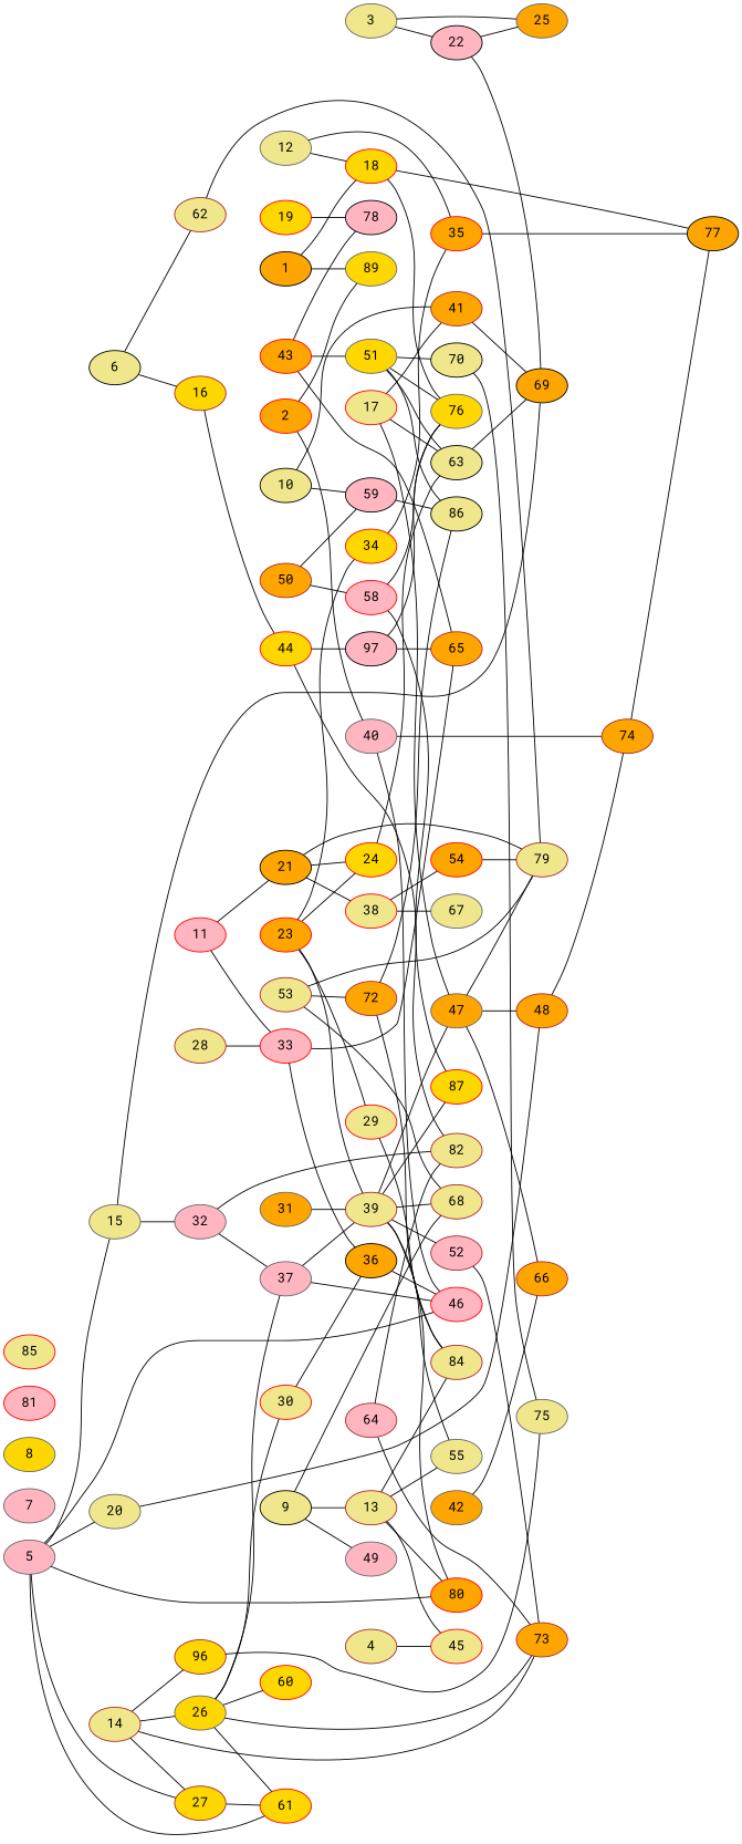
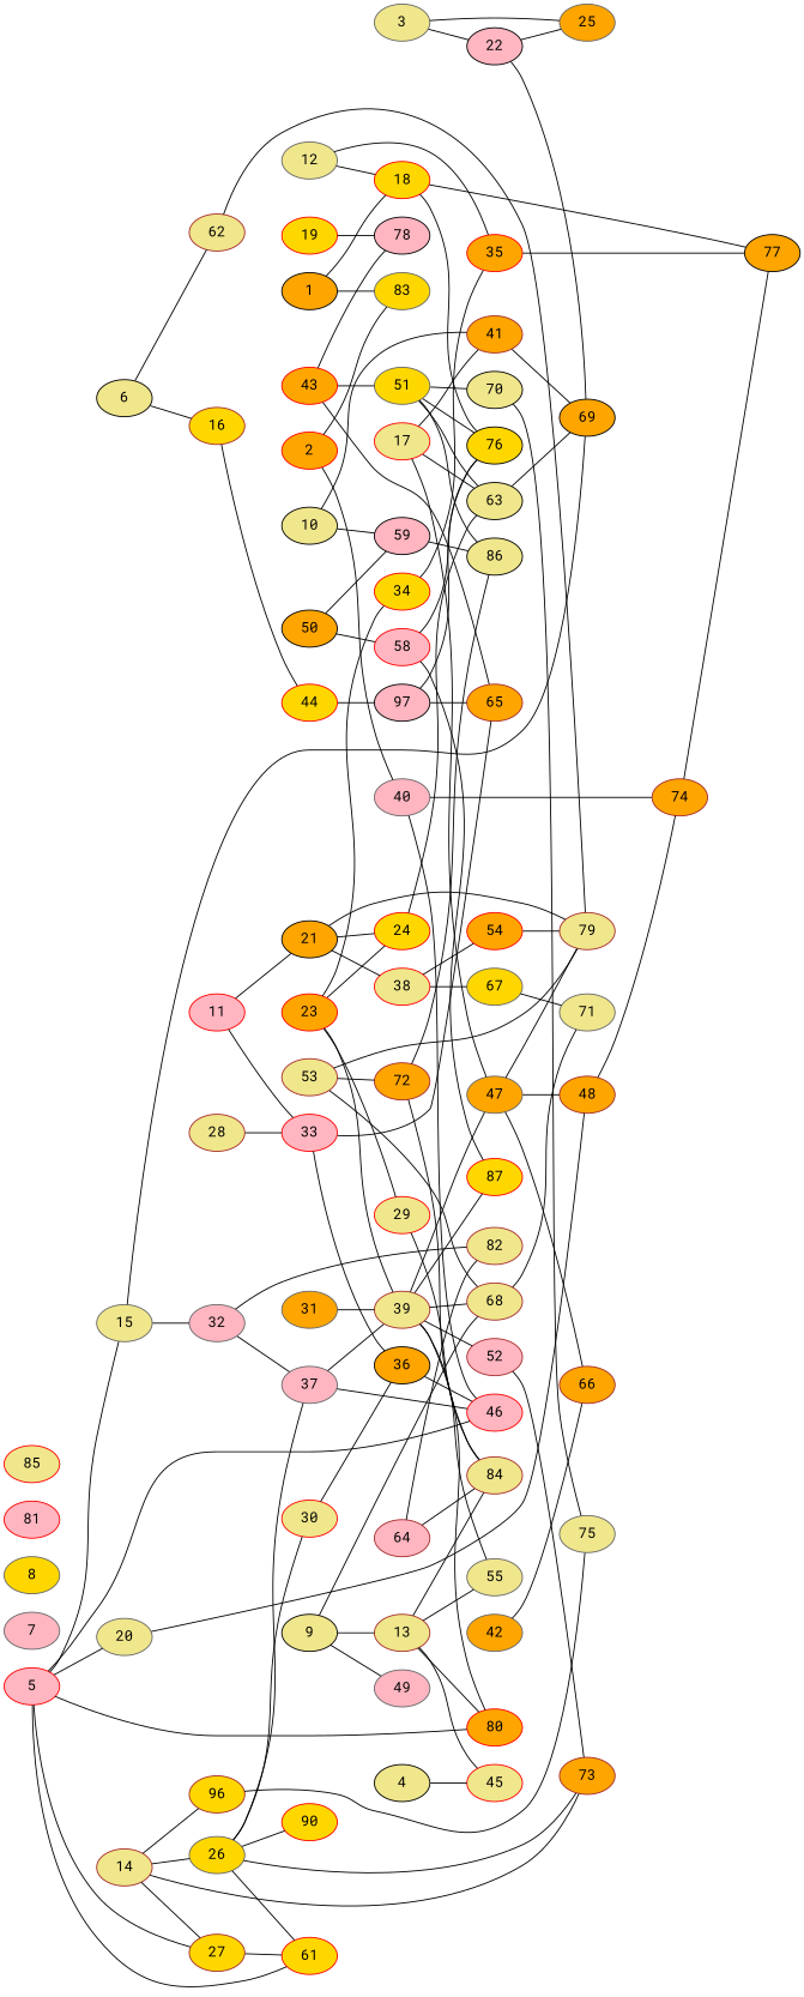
  graph {
    fontname="Roboto Mono"
    rankdir=LR
    node [color=red fillcolor=khaki fontname="Roboto Mono" style=filled]
    edge [fontname="Roboto Mono"]
    1 [color=black fillcolor=orange]
    18 [fillcolor=gold]
-   83 [color=gray40 fillcolor=gold label=89]
-   76 [color=gray40 fillcolor=gold]
+   83 [color=gray40 fillcolor=gold]
+   76 [color=black fillcolor=gold]
    77 [color=black fillcolor=orange]
    2 [fillcolor=orange]
    40 [color=gray40 fillcolor=lightpink]
    46 [fillcolor=lightpink]
    74 [color=brown fillcolor=orange]
    3 [color=gray40]
    22 [color=black fillcolor=lightpink]
    25 [color=gray40 fillcolor=orange]
    69 [color=black fillcolor=orange]
-   4 [color=brown]
+   4 [color=black]
    45
-   5 [color=gray40 fillcolor=lightpink]
+   5 [fillcolor=lightpink]
    15 [color=gray40]
    20 [color=gray40]
    27 [color=brown fillcolor=gold]
    61 [fillcolor=gold]
    80 [fillcolor=orange]
    32 [color=gray40 fillcolor=lightpink]
    48 [color=brown fillcolor=orange]
    6 [color=black]
    16 [color=brown fillcolor=gold]
    62 [color=brown]
    44 [fillcolor=gold]
    79 [color=brown]
    7 [color=gray40 fillcolor=lightpink]
    8 [color=gray40 fillcolor=gold]
    9 [color=black]
    13 [color=brown]
    49 [color=gray40 fillcolor=lightpink]
    68 [color=brown]
    55 [color=gray40]
    84 [color=brown]
+   71 [color=gray40]
    10 [color=black]
    41 [color=brown fillcolor=orange]
    59 [color=black fillcolor=lightpink]
    86 [color=black]
    11 [fillcolor=lightpink]
    21 [color=black fillcolor=orange]
    33 [fillcolor=lightpink]
    24 [fillcolor=gold]
    38
    36 [color=black fillcolor=orange]
    65 [color=brown fillcolor=orange]
    12 [color=gray40]
    35 [fillcolor=orange]
    14 [color=brown]
    26 [color=gray40 fillcolor=gold]
    n53 [color=brown fillcolor=gold label=96]
    73 [color=brown fillcolor=orange]
    30
    37 [color=gray40 fillcolor=lightpink]
-   60 [fillcolor=gold]
+   60 [fillcolor=gold label=90]
    75 [color=gray40]
    82 [color=brown]
    n60 [color=black fillcolor=lightpink label=97]
    17
    47 [color=gray40 fillcolor=orange]
    63 [color=black]
    66 [color=brown fillcolor=orange]
    19 [fillcolor=gold]
    78 [color=black fillcolor=lightpink]
    54 [fillcolor=orange]
-   67 [color=gray40]
+   67 [color=gray40 fillcolor=gold]
    23 [fillcolor=orange]
    29
    34 [fillcolor=gold]
    39 [color=brown]
    52 [color=brown fillcolor=lightpink]
    87 [fillcolor=gold]
    28 [color=brown]
    31 [color=gray40 fillcolor=orange]
    42 [color=gray40 fillcolor=orange]
    43 [fillcolor=orange]
    51 [color=gray40 fillcolor=gold]
    70 [color=black]
-   50 [color=brown fillcolor=orange]
+   50 [color=black fillcolor=orange]
    58 [fillcolor=lightpink]
    53 [color=brown]
    72 [color=brown fillcolor=orange]
    64 [color=brown fillcolor=lightpink]
    81 [fillcolor=lightpink]
    85
    1 -- 18
    1 -- 83
    18 -- 76
    18 -- 77
    2 -- 83
    2 -- 40
    40 -- 46
    40 -- 74
    74 -- 77
    3 -- 22
    3 -- 25
    22 -- 25
    22 -- 69
    4 -- 45
    5 -- 46
    5 -- 15
    5 -- 20
    5 -- 27
    5 -- 61
    5 -- 80
    15 -- 69
    15 -- 32
    20 -- 48
    27 -- 61
    32 -- 37
    32 -- 82
    48 -- 74
    6 -- 16
    6 -- 62
    16 -- 44
    62 -- 79
-   44 -- 82
    44 -- n60
    9 -- 13
    9 -- 49
    9 -- 68
    13 -- 45
    13 -- 80
    13 -- 55
    13 -- 84
+   68 -- 71
    10 -- 41
    10 -- 59
    41 -- 69
    59 -- 86
    11 -- 21
    11 -- 33
    21 -- 79
    21 -- 24
    21 -- 38
    33 -- 36
    33 -- 65
    24 -- 63
    38 -- 54
    38 -- 67
    36 -- 46
    12 -- 18
    12 -- 35
    35 -- 77
    14 -- 27
    14 -- 26
    14 -- n53
    14 -- 73
    26 -- 61
    26 -- 73
    26 -- 30
    26 -- 37
    26 -- 60
    n53 -- 75
    30 -- 36
    37 -- 46
    37 -- 39
    n60 -- 76
    n60 -- 65
    17 -- 41
    17 -- 47
    17 -- 63
    47 -- 48
    47 -- 79
    47 -- 66
    63 -- 69
    19 -- 78
    54 -- 79
+   67 -- 71
    23 -- 24
    23 -- 29
    23 -- 34
    23 -- 39
    29 -- 84
    34 -- 35
    39 -- 80
    39 -- 68
    39 -- 55
    39 -- 47
    39 -- 52
    39 -- 87
    52 -- 73
    28 -- 33
    31 -- 39
    42 -- 66
    43 -- 65
    43 -- 78
    43 -- 51
    51 -- 76
    51 -- 86
    51 -- 63
    51 -- 70
    70 -- 75
    50 -- 59
    50 -- 58
    58 -- 76
    58 -- 87
    53 -- 79
    53 -- 68
    53 -- 72
    72 -- 84
    72 -- 86
-   64 -- 73
+   64 -- 84
    64 -- 82
  }
